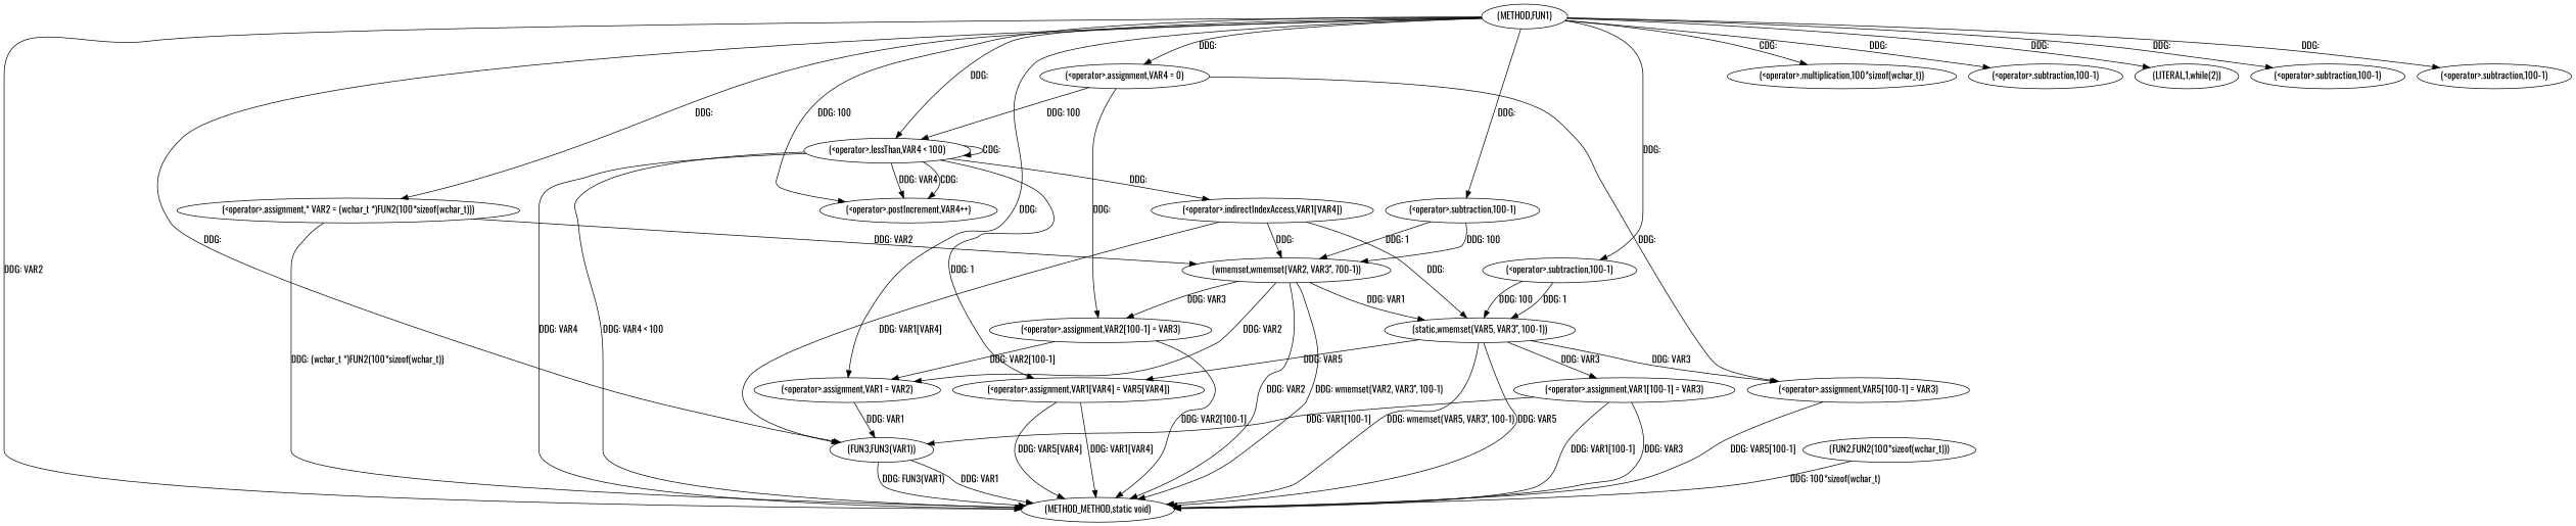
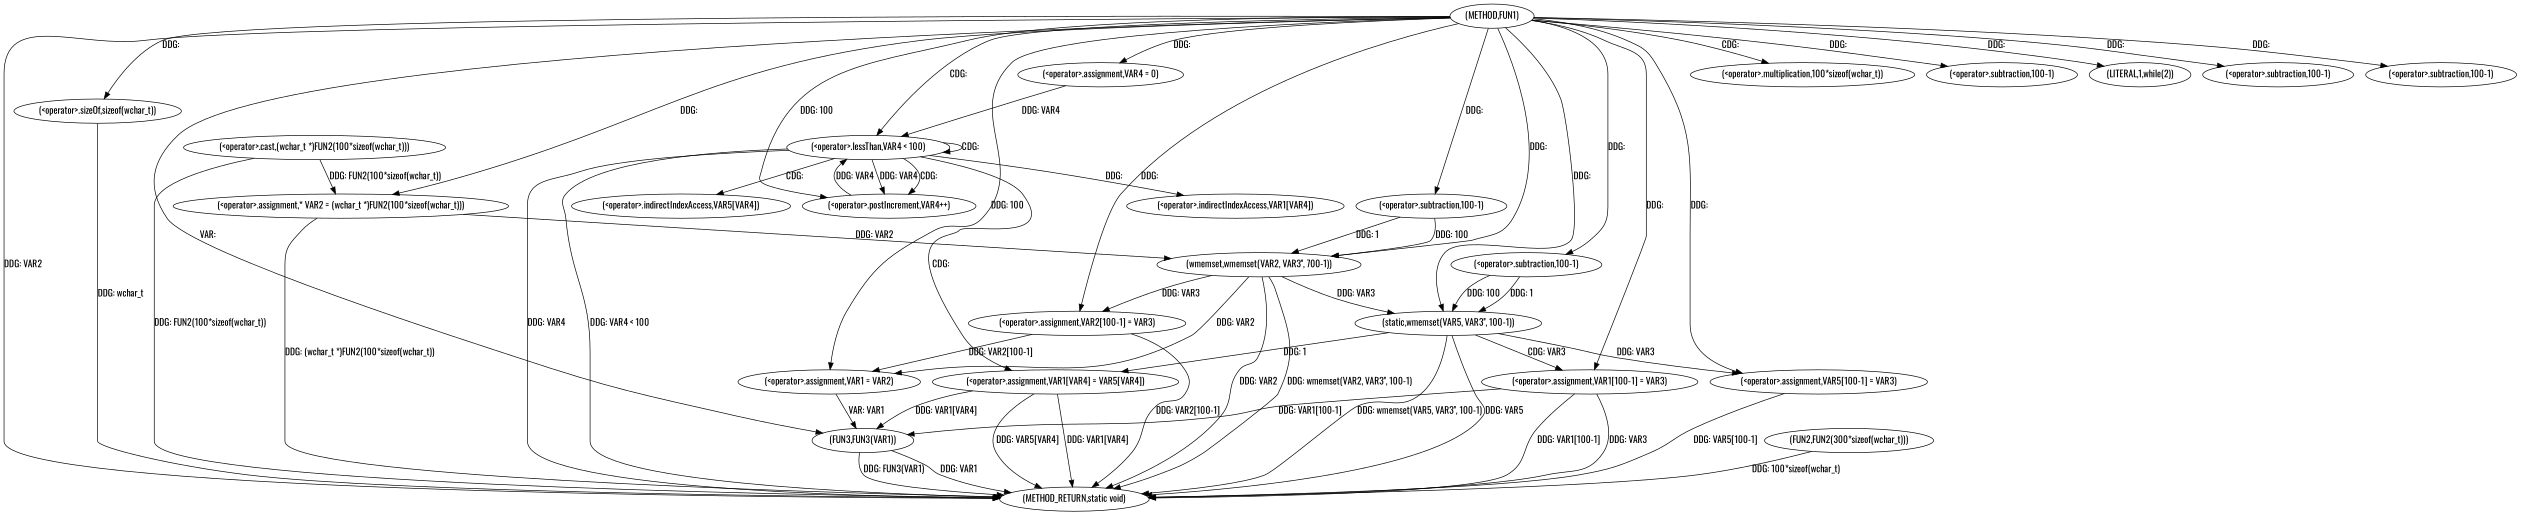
  digraph {
    fontname=Oswald
    node [fontname=Oswald]
    edge [fontname=Oswald]
    n1 [label="(METHOD,FUN1)"]
    n2 [label="(<operator>.assignment,* VAR2 = (wchar_t *)FUN2(100*sizeof(wchar_t)))"]
    n3 [label="(<operator>.multiplication,100*sizeof(wchar_t))"]
+   n4 [label="(<operator>.sizeOf,sizeof(wchar_t))"]
    n5 [label="(wmemset,wmemset(VAR2, VAR3'', 700-1))"]
    n6 [label="(<operator>.subtraction,100-1)"]
    n7 [label="(<operator>.assignment,VAR2[100-1] = VAR3)"]
    n8 [label="(<operator>.subtraction,100-1)"]
    n9 [label="(LITERAL,1,while(2))"]
    n10 [label="(<operator>.assignment,VAR1 = VAR2)"]
    n11 [label="(static,wmemset(VAR5, VAR3'', 100-1))"]
    n12 [label="(<operator>.subtraction,100-1)"]
    n13 [label="(<operator>.assignment,VAR5[100-1] = VAR3)"]
    n14 [label="(<operator>.subtraction,100-1)"]
    n15 [label="(<operator>.assignment,VAR4 = 0)"]
    n16 [label="(<operator>.lessThan,VAR4 < 100)"]
    n17 [label="(<operator>.postIncrement,VAR4++)"]
    n18 [label="(<operator>.assignment,VAR1[100-1] = VAR3)"]
    n19 [label="(<operator>.subtraction,100-1)"]
    n20 [label="(FUN3,FUN3(VAR1))"]
-   n21 [label="(METHOD_METHOD,static void)"]
+   n21 [label="(METHOD_RETURN,static void)"]
    n22 [label="(<operator>.assignment,VAR1[VAR4] = VAR5[VAR4])"]
    n23 [label="(<operator>.indirectIndexAccess,VAR1[VAR4])"]
-   n26 [label="(FUN2,FUN2(100*sizeof(wchar_t)))"]
+   n24 [label="(<operator>.indirectIndexAccess,VAR5[VAR4])"]
+   n25 [label="(<operator>.cast,(wchar_t *)FUN2(100*sizeof(wchar_t)))"]
+   n26 [label="(FUN2,FUN2(300*sizeof(wchar_t)))"]
    n1 -> n2 [label="DDG: "]
    n1 -> n3 [label="CDG: "]
-   n23 -> n5 [label="DDG: "]
+   n1 -> n4 [label="DDG: "]
+   n1 -> n5 [label="DDG: "]
    n1 -> n6 [label="DDG: "]
-   n15 -> n7 [label="DDG: "]
+   n1 -> n7 [label="DDG: "]
    n1 -> n8 [label="DDG: "]
    n1 -> n9 [label="DDG: "]
-   n1 -> n10 [label="DDG: "]
-   n23 -> n11 [label="DDG: "]
+   n1 -> n10 [label="DDG: 100"]
+   n1 -> n11 [label="DDG: "]
    n1 -> n12 [label="DDG: "]
-   n15 -> n13 [label="DDG: "]
+   n1 -> n13 [label="DDG: "]
    n1 -> n14 [label="DDG: "]
    n1 -> n15 [label="DDG: "]
-   n1 -> n16 [label="DDG: "]
+   n1 -> n16 [label="CDG: "]
    n1 -> n17 [label="DDG: 100"]
+   n1 -> n18 [label="DDG: "]
    n1 -> n19 [label="DDG: "]
-   n1 -> n20 [label="DDG: "]
+   n1 -> n20 [label="VAR: "]
    n1 -> n21 [label="DDG: VAR2"]
    n2 -> n5 [label="DDG: VAR2"]
    n2 -> n21 [label="DDG: (wchar_t *)FUN2(100*sizeof(wchar_t))"]
+   n4 -> n21 [label="DDG: wchar_t"]
    n5 -> n7 [label="DDG: VAR3"]
    n5 -> n10 [label="DDG: VAR2"]
-   n5 -> n11 [label="DDG: VAR1"]
+   n5 -> n11 [label="DDG: VAR3"]
    n5 -> n21 [label="DDG: VAR2"]
    n5 -> n21 [label="DDG: wmemset(VAR2, VAR3'', 100-1)"]
    n6 -> n5 [label="DDG: 100"]
    n6 -> n5 [label="DDG: 1"]
    n7 -> n10 [label="DDG: VAR2[100-1]"]
    n7 -> n21 [label="DDG: VAR2[100-1]"]
-   n10 -> n20 [label="DDG: VAR1"]
+   n10 -> n20 [label="VAR: VAR1"]
    n11 -> n13 [label="DDG: VAR3"]
-   n11 -> n18 [label="DDG: VAR3"]
+   n11 -> n18 [label="CDG: VAR3"]
    n11 -> n21 [label="DDG: wmemset(VAR5, VAR3'', 100-1)"]
    n11 -> n21 [label="DDG: VAR5"]
-   n11 -> n22 [label="DDG: VAR5"]
+   n11 -> n22 [label="DDG: 1"]
    n12 -> n11 [label="DDG: 100"]
    n12 -> n11 [label="DDG: 1"]
    n13 -> n21 [label="DDG: VAR5[100-1]"]
-   n15 -> n16 [label="DDG: 100"]
+   n15 -> n16 [label="DDG: VAR4"]
    n16 -> n16 [label="CDG: "]
    n16 -> n17 [label="DDG: VAR4"]
    n16 -> n17 [label="CDG: "]
    n16 -> n21 [label="DDG: VAR4 < 100"]
    n16 -> n21 [label="DDG: VAR4"]
-   n16 -> n22 [label="DDG: 1"]
+   n16 -> n22 [label="CDG: "]
    n16 -> n23 [label="DDG: "]
+   n16 -> n24 [label="CDG: "]
+   n17 -> n16 [label="DDG: VAR4"]
    n18 -> n20 [label="DDG: VAR1[100-1]"]
    n18 -> n21 [label="DDG: VAR3"]
    n18 -> n21 [label="DDG: VAR1[100-1]"]
    n20 -> n21 [label="DDG: FUN3(VAR1)"]
    n20 -> n21 [label="DDG: VAR1"]
-   n23 -> n20 [label="DDG: VAR1[VAR4]"]
+   n22 -> n20 [label="DDG: VAR1[VAR4]"]
    n22 -> n21 [label="DDG: VAR5[VAR4]"]
    n22 -> n21 [label="DDG: VAR1[VAR4]"]
+   n25 -> n2 [label="DDG: FUN2(100*sizeof(wchar_t))"]
+   n25 -> n21 [label="DDG: FUN2(100*sizeof(wchar_t))"]
    n26 -> n21 [label="DDG: 100*sizeof(wchar_t)"]
  }
